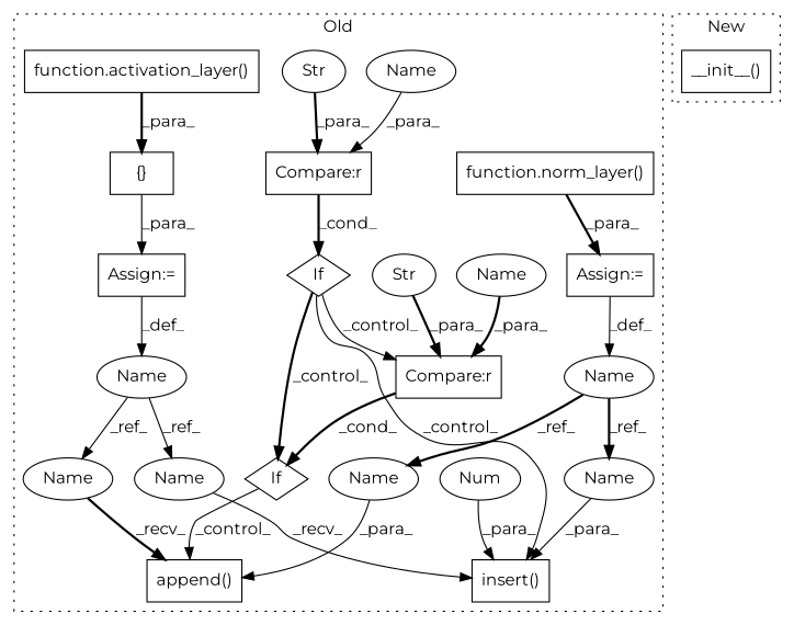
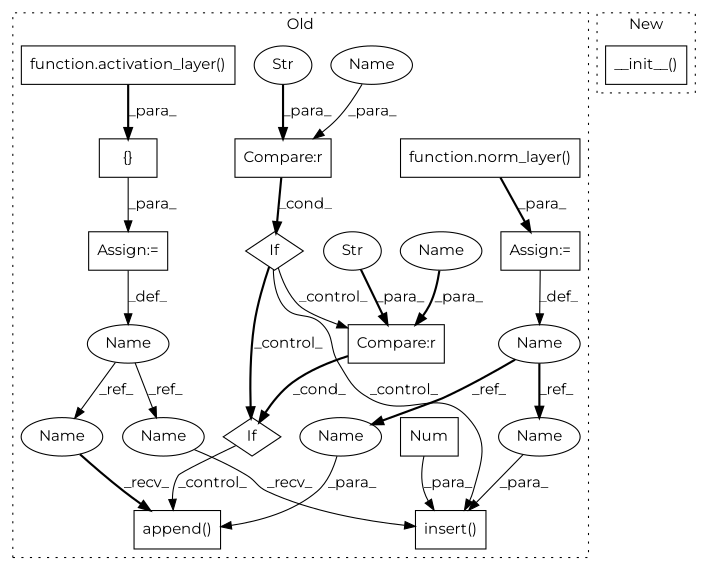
  digraph {
    fontname=Montserrat
    node [a=87 fontname=Montserrat l=3 s=3435 shape=ellipse]
    edge [fontname=Montserrat style=solid]
    n1 [a=75 l="14,1" label="insert()" s="3399,3420" shape=box]
-   n2 [a=76 l=1 label=Num s=3413]
+   n2 [a=76 l=1 label=Num s=3413 shape=box]
    n3 [a=68 label="Assign:=" s=3080 shape=box]
    n4 [a=68 label="Assign:=" s=3282 shape=box]
    n5 [a=96 label=If s=3357 shape=diamond]
    n6 [a=40 l=24 label="Compare:r" shape=box]
    n7 [a=96 l=0 label=If shape=diamond]
    n8 [a=66 l=7 label=Str s=3452]
    n9 [a=40 l=25 label="Compare:r" s=3360 shape=box]
    n10 [a=66 l=8 label=Str s=3377]
    n11 [a=59 l="14,0" label="{}" s="3083,3257" shape=box]
    n12 [a=75 l="11,39" label="function.norm_layer()" s="3285,3308" shape=box]
    n13 [a=75 l=30 label="function.activation_layer()" s=3227 shape=box]
    n14 [a=75 l="14,1" label="append()" s="3473,3491" shape=box]
    n15 [l=6 label=Name s=3074]
    n16 [l=4 label=Name s=3278]
    n17 [l=6 label=Name s=3473]
    n18 [l=6 label=Name s=3399]
    n19 [l=4 label=Name s=3416]
    n20 [l=4 label=Name s=3487]
    n21 [l=13 label=Name s=3360]
    n22 [l=13 label=Name]
    n23 [a=75 l="30,232" label="__init__()" s="4374,4535" shape=box]
    subgraph cluster_1 {
      label=Old
      style=dotted
      n1
      n2
      n3
      n4
      n5
      n6
      n7
      n8
      n9
      n10
      n11
      n12
      n13
      n14
      n15
      n16
      n17
      n18
      n19
      n20
      n21
      n22
    }
    subgraph cluster_2 {
      label=New
      style=dotted
      n23
    }
    n2 -> n1 [label=_para_]
    n3 -> n15 [label=_def_]
    n4 -> n16 [label=_def_]
    n5 -> n1 [label=_control_]
    n5 -> n6 [label=_control_]
    n5 -> n7 [label=_control_ style=bold]
    n6 -> n7 [label=_cond_ style=bold]
    n7 -> n14 [label=_control_]
    n8 -> n6 [label=_para_ style=bold]
    n9 -> n5 [label=_cond_ style=bold]
    n10 -> n9 [label=_para_ style=bold]
    n11 -> n3 [label=_para_]
    n12 -> n4 [label=_para_ style=bold]
    n13 -> n11 [label=_para_ style=bold]
    n15 -> n17 [label=_ref_]
    n15 -> n18 [label=_ref_]
    n16 -> n19 [label=_ref_ style=bold]
    n16 -> n20 [label=_ref_ style=bold]
    n17 -> n14 [label=_recv_ style=bold]
    n18 -> n1 [label=_recv_]
    n19 -> n1 [label=_para_]
    n20 -> n14 [label=_para_]
    n21 -> n9 [label=_para_]
    n22 -> n6 [label=_para_ style=bold]
  }
